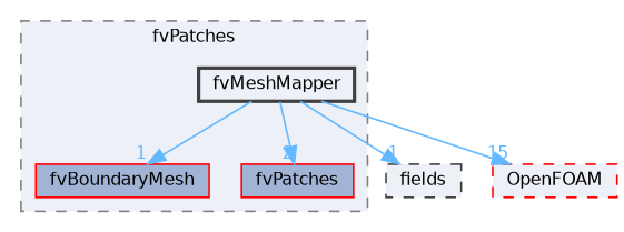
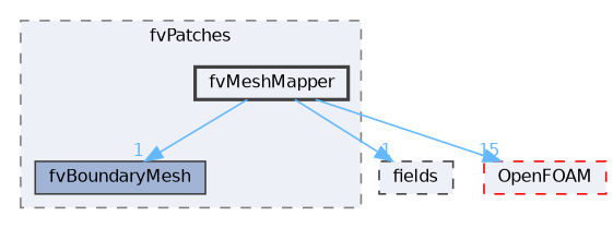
  digraph {
    compound=true
    node [color=grey25 fillcolor="#edf0f7" fontname=Helvetica fontsize=10 shape=box style=filled]
    edge [color=steelblue1 fontcolor=steelblue1 fontname=Helvetica fontsize=10 headlabel=1 labeldistance=1.5 labelfontname=Helvetica labelfontsize=10]
-   n1 [color=red fillcolor="#a2b4d6" height=0.2 label=fvBoundaryMesh width=0.4]
-   n2 [color=red fillcolor="#a2b4d6" height=0.2 label=fvPatches width=0.4]
+   n1 [fillcolor="#a2b4d6" height=0.2 label=fvBoundaryMesh width=0.4]
    n3 [height=0.2 label=fvMeshMapper style="filled,bold" width=0.4]
    n4 [height=0.2 label=fields style="filled,dashed" width=0.4]
    n5 [color=red height=0.2 label=OpenFOAM style="filled,dashed" width=0.4]
    subgraph cluster_1 {
      bgcolor="#edf0f7"
      fontname=Helvetica
      fontsize=10
      label=fvPatches
      pencolor=grey50
      style="filled,dashed"
      n1
-     n2
      n3
    }
    n3 -> n1
-   n3 -> n2 [headlabel=2]
    n3 -> n4
    n3 -> n5 [headlabel=15]
  }
